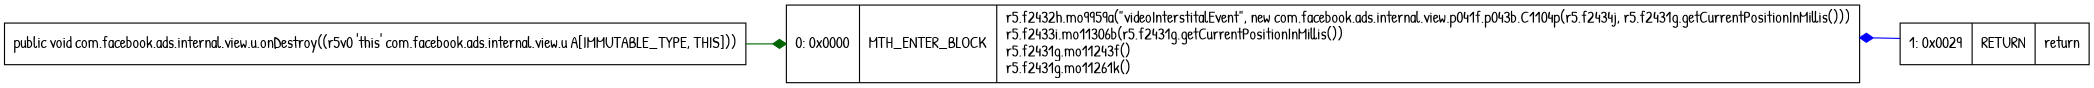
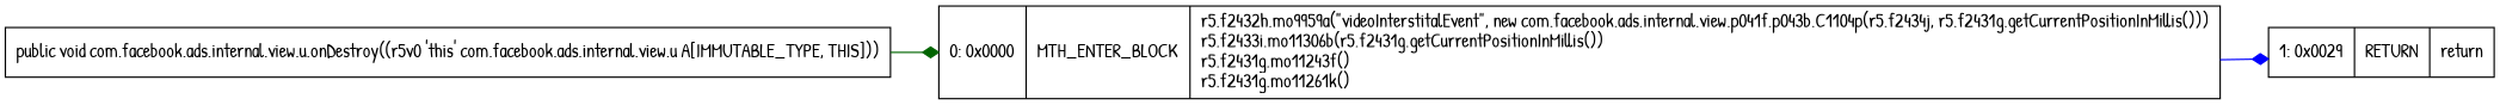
  digraph {
    rankdir=LR
    fontname="Patrick Hand"
    node [shape=record fontname="Patrick Hand"]
    edge [arrowhead=diamond fontname="Patrick Hand"]
    n1 [label="{0\:\ 0x0000|MTH_ENTER_BLOCK\l|r5.f2432h.mo9959a(\"videoInterstitalEvent\", new com.facebook.ads.internal.view.p041f.p043b.C1104p(r5.f2434j, r5.f2431g.getCurrentPositionInMillis()))\lr5.f2433i.mo11306b(r5.f2431g.getCurrentPositionInMillis())\lr5.f2431g.mo11243f()\lr5.f2431g.mo11261k()\l}"]
    n2 [label="{1\:\ 0x0029|RETURN\l|return\l}"]
    n3 [label="{public void com.facebook.ads.internal.view.u.onDestroy((r5v0 'this' com.facebook.ads.internal.view.u A[IMMUTABLE_TYPE, THIS])) }"]
-   n2 -> n1 [color=blue]
+   n1 -> n2 [color=blue]
    n3 -> n1 [color=darkgreen]
  }
